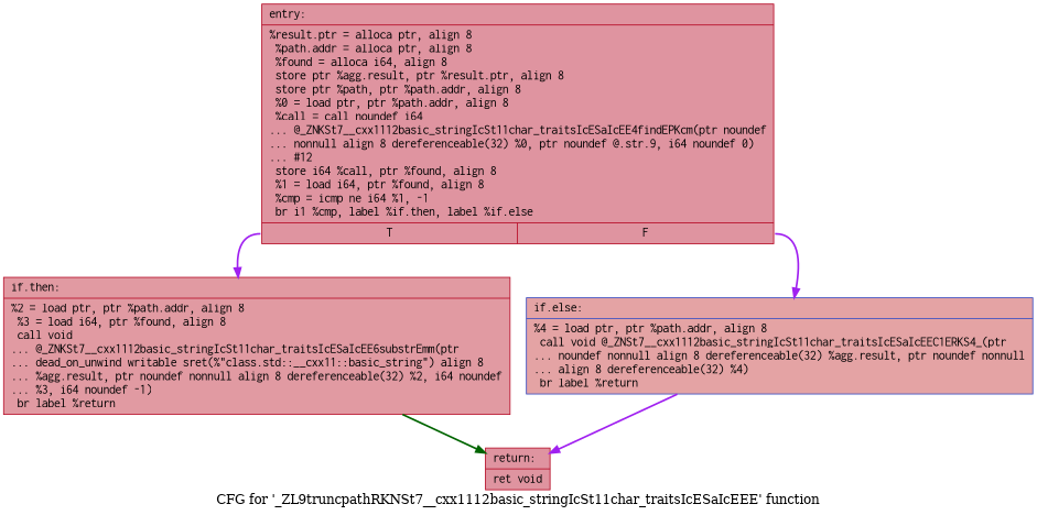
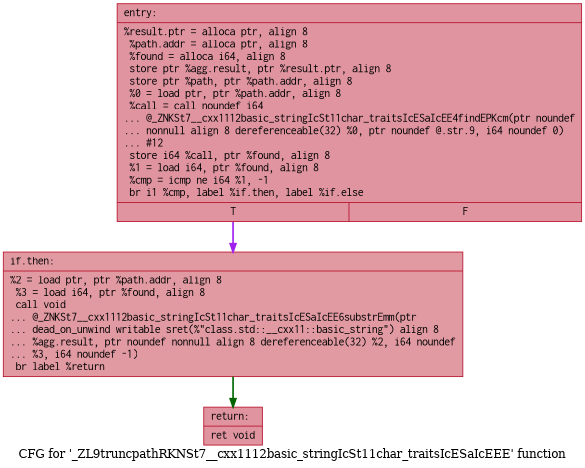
  digraph {
    label="CFG for '_ZL9truncpathRKNSt7__cxx1112basic_stringIcSt11char_traitsIcESaIcEEE' function"
    node [color="#b70d28ff" fillcolor="#b70d2870" fontname=Courier shape=record style=filled]
    edge [color=purple style=bold]
    n1 [label="{entry:\l|  %result.ptr = alloca ptr, align 8\l  %path.addr = alloca ptr, align 8\l  %found = alloca i64, align 8\l  store ptr %agg.result, ptr %result.ptr, align 8\l  store ptr %path, ptr %path.addr, align 8\l  %0 = load ptr, ptr %path.addr, align 8\l  %call = call noundef i64\l... @_ZNKSt7__cxx1112basic_stringIcSt11char_traitsIcESaIcEE4findEPKcm(ptr noundef\l... nonnull align 8 dereferenceable(32) %0, ptr noundef @.str.9, i64 noundef 0)\l... #12\l  store i64 %call, ptr %found, align 8\l  %1 = load i64, ptr %found, align 8\l  %cmp = icmp ne i64 %1, -1\l  br i1 %cmp, label %if.then, label %if.else\l|{<s0>T|<s1>F}}"]
    n2 [fillcolor="#bb1b2c70" label="{if.then:\l|  %2 = load ptr, ptr %path.addr, align 8\l  %3 = load i64, ptr %found, align 8\l  call void\l... @_ZNKSt7__cxx1112basic_stringIcSt11char_traitsIcESaIcEE6substrEmm(ptr\l... dead_on_unwind writable sret(%\"class.std::__cxx11::basic_string\") align 8\l... %agg.result, ptr noundef nonnull align 8 dereferenceable(32) %2, i64 noundef\l... %3, i64 noundef -1)\l  br label %return\l}"]
-   n3 [color="#3d50c3ff" fillcolor="#c32e3170" label="{if.else:\l|  %4 = load ptr, ptr %path.addr, align 8\l  call void @_ZNSt7__cxx1112basic_stringIcSt11char_traitsIcESaIcEEC1ERKS4_(ptr\l... noundef nonnull align 8 dereferenceable(32) %agg.result, ptr noundef nonnull\l... align 8 dereferenceable(32) %4)\l  br label %return\l}"]
    n4 [label="{return:\l|  ret void\l}"]
    n1 -> n2 [tailport=s0]
-   n1 -> n3 [tailport=s1]
    n2 -> n4 [color=darkgreen]
-   n3 -> n4
  }
